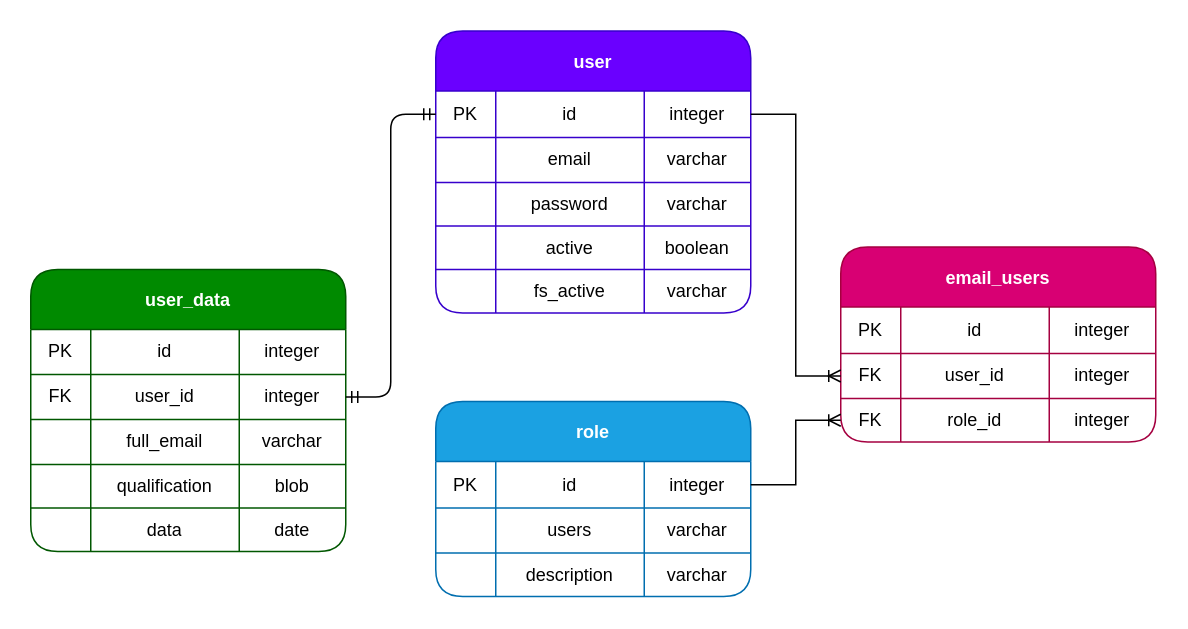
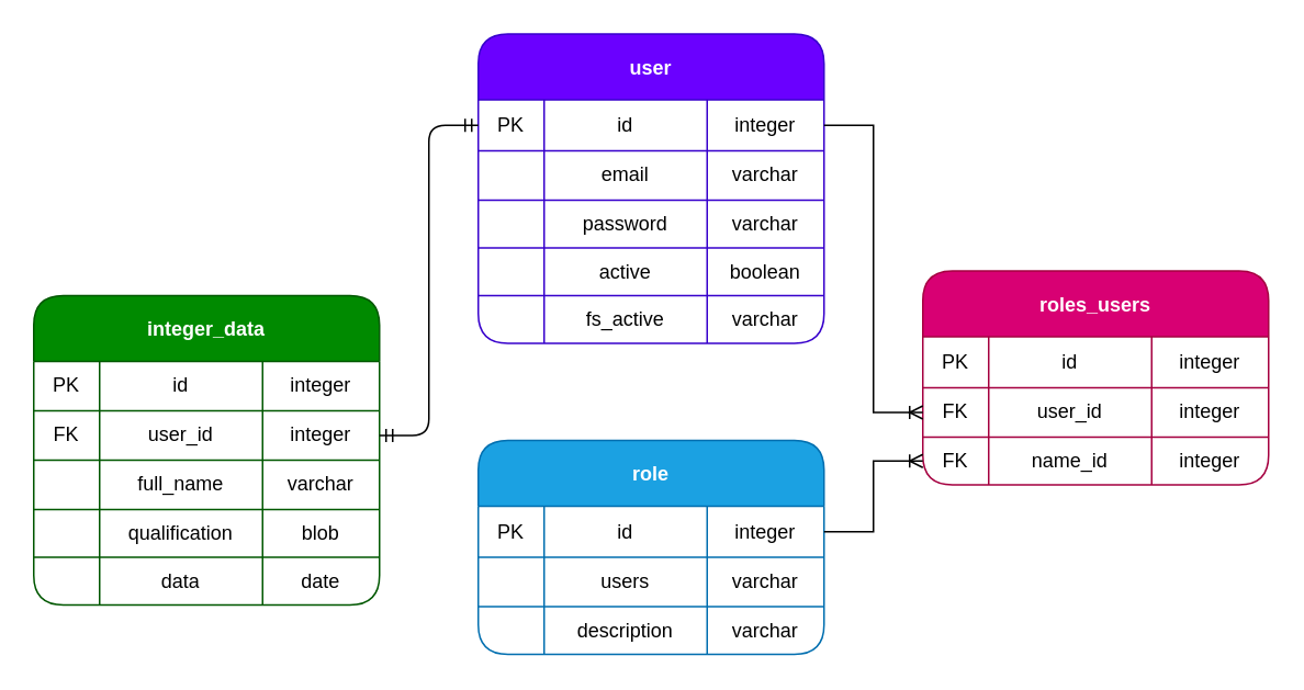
  <mxCell id="0" />
  <mxCell id="1" parent="0" />
  <mxCell id="2" value="user" style="shape=table;startSize=40;container=1;collapsible=0;childLayout=tableLayout;fontStyle=1;align=center;fillColor=#6a00ff;fontColor=#ffffff;strokeColor=#3700CC;rounded=1;" parent="1" vertex="1"><mxGeometry x="290" y="20" width="210" height="188" as="geometry" /></mxCell>
  <mxCell id="3" value="" style="shape=tableRow;horizontal=0;startSize=0;swimlaneHead=0;swimlaneBody=0;top=0;left=0;bottom=0;right=0;collapsible=0;dropTarget=0;fillColor=none;points=[[0,0.5],[1,0.5]];portConstraint=eastwest;rounded=1;" parent="2" vertex="1"><mxGeometry y="40" width="210" height="31" as="geometry" /></mxCell>
  <mxCell id="4" value="PK" style="shape=partialRectangle;html=1;whiteSpace=wrap;connectable=0;fillColor=none;top=0;left=0;bottom=0;right=0;overflow=hidden;rounded=1;" parent="3" vertex="1"><mxGeometry width="40" height="31" as="geometry"><mxRectangle width="40" height="31" as="alternateBounds" /></mxGeometry></mxCell>
  <mxCell id="5" value="id" style="shape=partialRectangle;html=1;whiteSpace=wrap;connectable=0;fillColor=none;top=0;left=0;bottom=0;right=0;overflow=hidden;rounded=1;" parent="3" vertex="1"><mxGeometry x="40" width="99" height="31" as="geometry"><mxRectangle width="99" height="31" as="alternateBounds" /></mxGeometry></mxCell>
  <mxCell id="6" value="integer" style="shape=partialRectangle;html=1;whiteSpace=wrap;connectable=0;fillColor=none;top=0;left=0;bottom=0;right=0;overflow=hidden;rounded=1;" parent="3" vertex="1"><mxGeometry x="139" width="71" height="31" as="geometry"><mxRectangle width="71" height="31" as="alternateBounds" /></mxGeometry></mxCell>
  <mxCell id="7" value="" style="shape=tableRow;horizontal=0;startSize=0;swimlaneHead=0;swimlaneBody=0;top=0;left=0;bottom=0;right=0;collapsible=0;dropTarget=0;fillColor=none;points=[[0,0.5],[1,0.5]];portConstraint=eastwest;rounded=1;" parent="2" vertex="1"><mxGeometry y="71" width="210" height="30" as="geometry" /></mxCell>
  <mxCell id="8" value="" style="shape=partialRectangle;html=1;whiteSpace=wrap;connectable=0;fillColor=none;top=0;left=0;bottom=0;right=0;overflow=hidden;rounded=1;" parent="7" vertex="1"><mxGeometry width="40" height="30" as="geometry"><mxRectangle width="40" height="30" as="alternateBounds" /></mxGeometry></mxCell>
  <mxCell id="9" value="email" style="shape=partialRectangle;html=1;whiteSpace=wrap;connectable=0;fillColor=none;top=0;left=0;bottom=0;right=0;overflow=hidden;rounded=1;" parent="7" vertex="1"><mxGeometry x="40" width="99" height="30" as="geometry"><mxRectangle width="99" height="30" as="alternateBounds" /></mxGeometry></mxCell>
  <mxCell id="10" value="varchar" style="shape=partialRectangle;html=1;whiteSpace=wrap;connectable=0;fillColor=none;top=0;left=0;bottom=0;right=0;overflow=hidden;rounded=1;" parent="7" vertex="1"><mxGeometry x="139" width="71" height="30" as="geometry"><mxRectangle width="71" height="30" as="alternateBounds" /></mxGeometry></mxCell>
  <mxCell id="11" value="" style="shape=tableRow;horizontal=0;startSize=0;swimlaneHead=0;swimlaneBody=0;top=0;left=0;bottom=0;right=0;collapsible=0;dropTarget=0;fillColor=none;points=[[0,0.5],[1,0.5]];portConstraint=eastwest;rounded=1;" parent="2" vertex="1"><mxGeometry y="101" width="210" height="29" as="geometry" /></mxCell>
  <mxCell id="12" value="" style="shape=partialRectangle;html=1;whiteSpace=wrap;connectable=0;fillColor=none;top=0;left=0;bottom=0;right=0;overflow=hidden;rounded=1;" parent="11" vertex="1"><mxGeometry width="40" height="29" as="geometry"><mxRectangle width="40" height="29" as="alternateBounds" /></mxGeometry></mxCell>
  <mxCell id="13" value="password" style="shape=partialRectangle;html=1;whiteSpace=wrap;connectable=0;fillColor=none;top=0;left=0;bottom=0;right=0;overflow=hidden;rounded=1;" parent="11" vertex="1"><mxGeometry x="40" width="99" height="29" as="geometry"><mxRectangle width="99" height="29" as="alternateBounds" /></mxGeometry></mxCell>
  <mxCell id="14" value="varchar" style="shape=partialRectangle;html=1;whiteSpace=wrap;connectable=0;fillColor=none;top=0;left=0;bottom=0;right=0;overflow=hidden;rounded=1;" parent="11" vertex="1"><mxGeometry x="139" width="71" height="29" as="geometry"><mxRectangle width="71" height="29" as="alternateBounds" /></mxGeometry></mxCell>
  <mxCell id="15" value="" style="shape=tableRow;horizontal=0;startSize=0;swimlaneHead=0;swimlaneBody=0;top=0;left=0;bottom=0;right=0;collapsible=0;dropTarget=0;fillColor=none;points=[[0,0.5],[1,0.5]];portConstraint=eastwest;rounded=1;" parent="2" vertex="1"><mxGeometry y="130" width="210" height="29" as="geometry" /></mxCell>
  <mxCell id="16" value="" style="shape=partialRectangle;html=1;whiteSpace=wrap;connectable=0;fillColor=none;top=0;left=0;bottom=0;right=0;overflow=hidden;rounded=1;" parent="15" vertex="1"><mxGeometry width="40" height="29" as="geometry"><mxRectangle width="40" height="29" as="alternateBounds" /></mxGeometry></mxCell>
  <mxCell id="17" value="active" style="shape=partialRectangle;html=1;whiteSpace=wrap;connectable=0;fillColor=none;top=0;left=0;bottom=0;right=0;overflow=hidden;rounded=1;" parent="15" vertex="1"><mxGeometry x="40" width="99" height="29" as="geometry"><mxRectangle width="99" height="29" as="alternateBounds" /></mxGeometry></mxCell>
  <mxCell id="18" value="boolean" style="shape=partialRectangle;html=1;whiteSpace=wrap;connectable=0;fillColor=none;top=0;left=0;bottom=0;right=0;overflow=hidden;rounded=1;" parent="15" vertex="1"><mxGeometry x="139" width="71" height="29" as="geometry"><mxRectangle width="71" height="29" as="alternateBounds" /></mxGeometry></mxCell>
  <mxCell id="19" value="" style="shape=tableRow;horizontal=0;startSize=0;swimlaneHead=0;swimlaneBody=0;top=0;left=0;bottom=0;right=0;collapsible=0;dropTarget=0;fillColor=none;points=[[0,0.5],[1,0.5]];portConstraint=eastwest;rounded=1;" parent="2" vertex="1"><mxGeometry y="159" width="210" height="29" as="geometry" /></mxCell>
  <mxCell id="20" value="" style="shape=partialRectangle;html=1;whiteSpace=wrap;connectable=0;fillColor=none;top=0;left=0;bottom=0;right=0;overflow=hidden;rounded=1;" parent="19" vertex="1"><mxGeometry width="40" height="29" as="geometry"><mxRectangle width="40" height="29" as="alternateBounds" /></mxGeometry></mxCell>
  <mxCell id="21" value="fs_active" style="shape=partialRectangle;html=1;whiteSpace=wrap;connectable=0;fillColor=none;top=0;left=0;bottom=0;right=0;overflow=hidden;rounded=1;" parent="19" vertex="1"><mxGeometry x="40" width="99" height="29" as="geometry"><mxRectangle width="99" height="29" as="alternateBounds" /></mxGeometry></mxCell>
  <mxCell id="22" value="varchar" style="shape=partialRectangle;html=1;whiteSpace=wrap;connectable=0;fillColor=none;top=0;left=0;bottom=0;right=0;overflow=hidden;rounded=1;" parent="19" vertex="1"><mxGeometry x="139" width="71" height="29" as="geometry"><mxRectangle width="71" height="29" as="alternateBounds" /></mxGeometry></mxCell>
- <mxCell id="23" value="user_data" style="shape=table;startSize=40;container=1;collapsible=0;childLayout=tableLayout;fontStyle=1;align=center;fillColor=#008a00;strokeColor=#005700;fontColor=#ffffff;rounded=1;" parent="1" vertex="1"><mxGeometry x="20" y="179" width="210" height="188" as="geometry" /></mxCell>
+ <mxCell id="23" value="integer_data" style="shape=table;startSize=40;container=1;collapsible=0;childLayout=tableLayout;fontStyle=1;align=center;fillColor=#008a00;strokeColor=#005700;fontColor=#ffffff;rounded=1;" parent="1" vertex="1"><mxGeometry x="20" y="179" width="210" height="188" as="geometry" /></mxCell>
  <mxCell id="24" value="" style="shape=tableRow;horizontal=0;startSize=0;swimlaneHead=0;swimlaneBody=0;top=0;left=0;bottom=0;right=0;collapsible=0;dropTarget=0;fillColor=none;points=[[0,0.5],[1,0.5]];portConstraint=eastwest;rounded=1;" parent="23" vertex="1"><mxGeometry y="40" width="210" height="30" as="geometry" /></mxCell>
  <mxCell id="25" value="PK" style="shape=partialRectangle;html=1;whiteSpace=wrap;connectable=0;fillColor=none;top=0;left=0;bottom=0;right=0;overflow=hidden;rounded=1;" parent="24" vertex="1"><mxGeometry width="40" height="30" as="geometry"><mxRectangle width="40" height="30" as="alternateBounds" /></mxGeometry></mxCell>
  <mxCell id="26" value="id" style="shape=partialRectangle;html=1;whiteSpace=wrap;connectable=0;fillColor=none;top=0;left=0;bottom=0;right=0;overflow=hidden;rounded=1;" parent="24" vertex="1"><mxGeometry x="40" width="99" height="30" as="geometry"><mxRectangle width="99" height="30" as="alternateBounds" /></mxGeometry></mxCell>
  <mxCell id="27" value="integer" style="shape=partialRectangle;html=1;whiteSpace=wrap;connectable=0;fillColor=none;top=0;left=0;bottom=0;right=0;overflow=hidden;rounded=1;" parent="24" vertex="1"><mxGeometry x="139" width="71" height="30" as="geometry"><mxRectangle width="71" height="30" as="alternateBounds" /></mxGeometry></mxCell>
  <mxCell id="28" value="" style="shape=tableRow;horizontal=0;startSize=0;swimlaneHead=0;swimlaneBody=0;top=0;left=0;bottom=0;right=0;collapsible=0;dropTarget=0;fillColor=none;points=[[0,0.5],[1,0.5]];portConstraint=eastwest;rounded=1;" parent="23" vertex="1"><mxGeometry y="70" width="210" height="30" as="geometry" /></mxCell>
  <mxCell id="29" value="FK" style="shape=partialRectangle;html=1;whiteSpace=wrap;connectable=0;fillColor=none;top=0;left=0;bottom=0;right=0;overflow=hidden;rounded=1;" parent="28" vertex="1"><mxGeometry width="40" height="30" as="geometry"><mxRectangle width="40" height="30" as="alternateBounds" /></mxGeometry></mxCell>
  <mxCell id="30" value="user_id" style="shape=partialRectangle;html=1;whiteSpace=wrap;connectable=0;fillColor=none;top=0;left=0;bottom=0;right=0;overflow=hidden;rounded=1;" parent="28" vertex="1"><mxGeometry x="40" width="99" height="30" as="geometry"><mxRectangle width="99" height="30" as="alternateBounds" /></mxGeometry></mxCell>
  <mxCell id="31" value="integer" style="shape=partialRectangle;html=1;whiteSpace=wrap;connectable=0;fillColor=none;top=0;left=0;bottom=0;right=0;overflow=hidden;rounded=1;" parent="28" vertex="1"><mxGeometry x="139" width="71" height="30" as="geometry"><mxRectangle width="71" height="30" as="alternateBounds" /></mxGeometry></mxCell>
  <mxCell id="32" value="" style="shape=tableRow;horizontal=0;startSize=0;swimlaneHead=0;swimlaneBody=0;top=0;left=0;bottom=0;right=0;collapsible=0;dropTarget=0;fillColor=none;points=[[0,0.5],[1,0.5]];portConstraint=eastwest;rounded=1;" parent="23" vertex="1"><mxGeometry y="100" width="210" height="30" as="geometry" /></mxCell>
  <mxCell id="33" value="" style="shape=partialRectangle;html=1;whiteSpace=wrap;connectable=0;fillColor=none;top=0;left=0;bottom=0;right=0;overflow=hidden;rounded=1;" parent="32" vertex="1"><mxGeometry width="40" height="30" as="geometry"><mxRectangle width="40" height="30" as="alternateBounds" /></mxGeometry></mxCell>
- <mxCell id="34" value="full_email" style="shape=partialRectangle;html=1;whiteSpace=wrap;connectable=0;fillColor=none;top=0;left=0;bottom=0;right=0;overflow=hidden;rounded=1;" parent="32" vertex="1"><mxGeometry x="40" width="99" height="30" as="geometry"><mxRectangle width="99" height="30" as="alternateBounds" /></mxGeometry></mxCell>
+ <mxCell id="34" value="full_name" style="shape=partialRectangle;html=1;whiteSpace=wrap;connectable=0;fillColor=none;top=0;left=0;bottom=0;right=0;overflow=hidden;rounded=1;" parent="32" vertex="1"><mxGeometry x="40" width="99" height="30" as="geometry"><mxRectangle width="99" height="30" as="alternateBounds" /></mxGeometry></mxCell>
  <mxCell id="35" value="varchar" style="shape=partialRectangle;html=1;whiteSpace=wrap;connectable=0;fillColor=none;top=0;left=0;bottom=0;right=0;overflow=hidden;rounded=1;" parent="32" vertex="1"><mxGeometry x="139" width="71" height="30" as="geometry"><mxRectangle width="71" height="30" as="alternateBounds" /></mxGeometry></mxCell>
  <mxCell id="36" value="" style="shape=tableRow;horizontal=0;startSize=0;swimlaneHead=0;swimlaneBody=0;top=0;left=0;bottom=0;right=0;collapsible=0;dropTarget=0;fillColor=none;points=[[0,0.5],[1,0.5]];portConstraint=eastwest;rounded=1;" parent="23" vertex="1"><mxGeometry y="130" width="210" height="29" as="geometry" /></mxCell>
  <mxCell id="37" value="" style="shape=partialRectangle;html=1;whiteSpace=wrap;connectable=0;fillColor=none;top=0;left=0;bottom=0;right=0;overflow=hidden;rounded=1;" parent="36" vertex="1"><mxGeometry width="40" height="29" as="geometry"><mxRectangle width="40" height="29" as="alternateBounds" /></mxGeometry></mxCell>
  <mxCell id="38" value="qualification" style="shape=partialRectangle;html=1;whiteSpace=wrap;connectable=0;fillColor=none;top=0;left=0;bottom=0;right=0;overflow=hidden;rounded=1;" parent="36" vertex="1"><mxGeometry x="40" width="99" height="29" as="geometry"><mxRectangle width="99" height="29" as="alternateBounds" /></mxGeometry></mxCell>
  <mxCell id="39" value="blob" style="shape=partialRectangle;html=1;whiteSpace=wrap;connectable=0;fillColor=none;top=0;left=0;bottom=0;right=0;overflow=hidden;rounded=1;" parent="36" vertex="1"><mxGeometry x="139" width="71" height="29" as="geometry"><mxRectangle width="71" height="29" as="alternateBounds" /></mxGeometry></mxCell>
  <mxCell id="40" value="" style="shape=tableRow;horizontal=0;startSize=0;swimlaneHead=0;swimlaneBody=0;top=0;left=0;bottom=0;right=0;collapsible=0;dropTarget=0;fillColor=none;points=[[0,0.5],[1,0.5]];portConstraint=eastwest;rounded=1;" parent="23" vertex="1"><mxGeometry y="159" width="210" height="29" as="geometry" /></mxCell>
  <mxCell id="41" value="" style="shape=partialRectangle;html=1;whiteSpace=wrap;connectable=0;fillColor=none;top=0;left=0;bottom=0;right=0;overflow=hidden;rounded=1;" parent="40" vertex="1"><mxGeometry width="40" height="29" as="geometry"><mxRectangle width="40" height="29" as="alternateBounds" /></mxGeometry></mxCell>
  <mxCell id="42" value="data" style="shape=partialRectangle;html=1;whiteSpace=wrap;connectable=0;fillColor=none;top=0;left=0;bottom=0;right=0;overflow=hidden;rounded=1;" parent="40" vertex="1"><mxGeometry x="40" width="99" height="29" as="geometry"><mxRectangle width="99" height="29" as="alternateBounds" /></mxGeometry></mxCell>
  <mxCell id="43" value="date" style="shape=partialRectangle;html=1;whiteSpace=wrap;connectable=0;fillColor=none;top=0;left=0;bottom=0;right=0;overflow=hidden;rounded=1;" parent="40" vertex="1"><mxGeometry x="139" width="71" height="29" as="geometry"><mxRectangle width="71" height="29" as="alternateBounds" /></mxGeometry></mxCell>
- <mxCell id="44" value="email_users" style="shape=table;startSize=40;container=1;collapsible=0;childLayout=tableLayout;fontStyle=1;align=center;fillColor=#d80073;fontColor=#ffffff;strokeColor=#A50040;rounded=1;" parent="1" vertex="1"><mxGeometry x="560" y="164" width="210" height="130" as="geometry" /></mxCell>
+ <mxCell id="44" value="roles_users" style="shape=table;startSize=40;container=1;collapsible=0;childLayout=tableLayout;fontStyle=1;align=center;fillColor=#d80073;fontColor=#ffffff;strokeColor=#A50040;rounded=1;" parent="1" vertex="1"><mxGeometry x="560" y="164" width="210" height="130" as="geometry" /></mxCell>
  <mxCell id="45" value="" style="shape=tableRow;horizontal=0;startSize=0;swimlaneHead=0;swimlaneBody=0;top=0;left=0;bottom=0;right=0;collapsible=0;dropTarget=0;fillColor=none;points=[[0,0.5],[1,0.5]];portConstraint=eastwest;rounded=1;" parent="44" vertex="1"><mxGeometry y="40" width="210" height="31" as="geometry" /></mxCell>
  <mxCell id="46" value="PK" style="shape=partialRectangle;html=1;whiteSpace=wrap;connectable=0;fillColor=none;top=0;left=0;bottom=0;right=0;overflow=hidden;rounded=1;" parent="45" vertex="1"><mxGeometry width="40" height="31" as="geometry"><mxRectangle width="40" height="31" as="alternateBounds" /></mxGeometry></mxCell>
  <mxCell id="47" value="id" style="shape=partialRectangle;html=1;whiteSpace=wrap;connectable=0;fillColor=none;top=0;left=0;bottom=0;right=0;overflow=hidden;rounded=1;" parent="45" vertex="1"><mxGeometry x="40" width="99" height="31" as="geometry"><mxRectangle width="99" height="31" as="alternateBounds" /></mxGeometry></mxCell>
  <mxCell id="48" value="integer" style="shape=partialRectangle;html=1;whiteSpace=wrap;connectable=0;fillColor=none;top=0;left=0;bottom=0;right=0;overflow=hidden;rounded=1;" parent="45" vertex="1"><mxGeometry x="139" width="71" height="31" as="geometry"><mxRectangle width="71" height="31" as="alternateBounds" /></mxGeometry></mxCell>
  <mxCell id="49" value="" style="shape=tableRow;horizontal=0;startSize=0;swimlaneHead=0;swimlaneBody=0;top=0;left=0;bottom=0;right=0;collapsible=0;dropTarget=0;fillColor=none;points=[[0,0.5],[1,0.5]];portConstraint=eastwest;rounded=1;" parent="44" vertex="1"><mxGeometry y="71" width="210" height="30" as="geometry" /></mxCell>
  <mxCell id="50" value="FK" style="shape=partialRectangle;html=1;whiteSpace=wrap;connectable=0;fillColor=none;top=0;left=0;bottom=0;right=0;overflow=hidden;rounded=1;" parent="49" vertex="1"><mxGeometry width="40" height="30" as="geometry"><mxRectangle width="40" height="30" as="alternateBounds" /></mxGeometry></mxCell>
  <mxCell id="51" value="user_id" style="shape=partialRectangle;html=1;whiteSpace=wrap;connectable=0;fillColor=none;top=0;left=0;bottom=0;right=0;overflow=hidden;rounded=1;" parent="49" vertex="1"><mxGeometry x="40" width="99" height="30" as="geometry"><mxRectangle width="99" height="30" as="alternateBounds" /></mxGeometry></mxCell>
  <mxCell id="52" value="integer" style="shape=partialRectangle;html=1;whiteSpace=wrap;connectable=0;fillColor=none;top=0;left=0;bottom=0;right=0;overflow=hidden;rounded=1;" parent="49" vertex="1"><mxGeometry x="139" width="71" height="30" as="geometry"><mxRectangle width="71" height="30" as="alternateBounds" /></mxGeometry></mxCell>
  <mxCell id="53" value="" style="shape=tableRow;horizontal=0;startSize=0;swimlaneHead=0;swimlaneBody=0;top=0;left=0;bottom=0;right=0;collapsible=0;dropTarget=0;fillColor=none;points=[[0,0.5],[1,0.5]];portConstraint=eastwest;rounded=1;" parent="44" vertex="1"><mxGeometry y="101" width="210" height="29" as="geometry" /></mxCell>
  <mxCell id="54" value="FK" style="shape=partialRectangle;html=1;whiteSpace=wrap;connectable=0;fillColor=none;top=0;left=0;bottom=0;right=0;overflow=hidden;rounded=1;" parent="53" vertex="1"><mxGeometry width="40" height="29" as="geometry"><mxRectangle width="40" height="29" as="alternateBounds" /></mxGeometry></mxCell>
- <mxCell id="55" value="role_id" style="shape=partialRectangle;html=1;whiteSpace=wrap;connectable=0;fillColor=none;top=0;left=0;bottom=0;right=0;overflow=hidden;rounded=1;" parent="53" vertex="1"><mxGeometry x="40" width="99" height="29" as="geometry"><mxRectangle width="99" height="29" as="alternateBounds" /></mxGeometry></mxCell>
+ <mxCell id="55" value="name_id" style="shape=partialRectangle;html=1;whiteSpace=wrap;connectable=0;fillColor=none;top=0;left=0;bottom=0;right=0;overflow=hidden;rounded=1;" parent="53" vertex="1"><mxGeometry x="40" width="99" height="29" as="geometry"><mxRectangle width="99" height="29" as="alternateBounds" /></mxGeometry></mxCell>
  <mxCell id="56" value="integer" style="shape=partialRectangle;html=1;whiteSpace=wrap;connectable=0;fillColor=none;top=0;left=0;bottom=0;right=0;overflow=hidden;rounded=1;" parent="53" vertex="1"><mxGeometry x="139" width="71" height="29" as="geometry"><mxRectangle width="71" height="29" as="alternateBounds" /></mxGeometry></mxCell>
  <mxCell id="57" value="role" style="shape=table;startSize=40;container=1;collapsible=0;childLayout=tableLayout;fontStyle=1;align=center;fillColor=#1ba1e2;fontColor=#ffffff;strokeColor=#006EAF;rounded=1;" parent="1" vertex="1"><mxGeometry x="290" y="267" width="210" height="130" as="geometry" /></mxCell>
  <mxCell id="58" value="" style="shape=tableRow;horizontal=0;startSize=0;swimlaneHead=0;swimlaneBody=0;top=0;left=0;bottom=0;right=0;collapsible=0;dropTarget=0;fillColor=none;points=[[0,0.5],[1,0.5]];portConstraint=eastwest;rounded=1;" parent="57" vertex="1"><mxGeometry y="40" width="210" height="31" as="geometry" /></mxCell>
  <mxCell id="59" value="PK" style="shape=partialRectangle;html=1;whiteSpace=wrap;connectable=0;fillColor=none;top=0;left=0;bottom=0;right=0;overflow=hidden;rounded=1;" parent="58" vertex="1"><mxGeometry width="40" height="31" as="geometry"><mxRectangle width="40" height="31" as="alternateBounds" /></mxGeometry></mxCell>
  <mxCell id="60" value="id" style="shape=partialRectangle;html=1;whiteSpace=wrap;connectable=0;fillColor=none;top=0;left=0;bottom=0;right=0;overflow=hidden;rounded=1;" parent="58" vertex="1"><mxGeometry x="40" width="99" height="31" as="geometry"><mxRectangle width="99" height="31" as="alternateBounds" /></mxGeometry></mxCell>
  <mxCell id="61" value="integer" style="shape=partialRectangle;html=1;whiteSpace=wrap;connectable=0;fillColor=none;top=0;left=0;bottom=0;right=0;overflow=hidden;rounded=1;" parent="58" vertex="1"><mxGeometry x="139" width="71" height="31" as="geometry"><mxRectangle width="71" height="31" as="alternateBounds" /></mxGeometry></mxCell>
  <mxCell id="62" value="" style="shape=tableRow;horizontal=0;startSize=0;swimlaneHead=0;swimlaneBody=0;top=0;left=0;bottom=0;right=0;collapsible=0;dropTarget=0;fillColor=none;points=[[0,0.5],[1,0.5]];portConstraint=eastwest;rounded=1;" parent="57" vertex="1"><mxGeometry y="71" width="210" height="30" as="geometry" /></mxCell>
  <mxCell id="63" value="" style="shape=partialRectangle;html=1;whiteSpace=wrap;connectable=0;fillColor=none;top=0;left=0;bottom=0;right=0;overflow=hidden;rounded=1;" parent="62" vertex="1"><mxGeometry width="40" height="30" as="geometry"><mxRectangle width="40" height="30" as="alternateBounds" /></mxGeometry></mxCell>
  <mxCell id="64" value="users" style="shape=partialRectangle;html=1;whiteSpace=wrap;connectable=0;fillColor=none;top=0;left=0;bottom=0;right=0;overflow=hidden;rounded=1;" parent="62" vertex="1"><mxGeometry x="40" width="99" height="30" as="geometry"><mxRectangle width="99" height="30" as="alternateBounds" /></mxGeometry></mxCell>
  <mxCell id="65" value="varchar" style="shape=partialRectangle;html=1;whiteSpace=wrap;connectable=0;fillColor=none;top=0;left=0;bottom=0;right=0;overflow=hidden;rounded=1;" parent="62" vertex="1"><mxGeometry x="139" width="71" height="30" as="geometry"><mxRectangle width="71" height="30" as="alternateBounds" /></mxGeometry></mxCell>
  <mxCell id="66" value="" style="shape=tableRow;horizontal=0;startSize=0;swimlaneHead=0;swimlaneBody=0;top=0;left=0;bottom=0;right=0;collapsible=0;dropTarget=0;fillColor=none;points=[[0,0.5],[1,0.5]];portConstraint=eastwest;rounded=1;" parent="57" vertex="1"><mxGeometry y="101" width="210" height="29" as="geometry" /></mxCell>
  <mxCell id="67" value="" style="shape=partialRectangle;html=1;whiteSpace=wrap;connectable=0;fillColor=none;top=0;left=0;bottom=0;right=0;overflow=hidden;rounded=1;" parent="66" vertex="1"><mxGeometry width="40" height="29" as="geometry"><mxRectangle width="40" height="29" as="alternateBounds" /></mxGeometry></mxCell>
  <mxCell id="68" value="description" style="shape=partialRectangle;html=1;whiteSpace=wrap;connectable=0;fillColor=none;top=0;left=0;bottom=0;right=0;overflow=hidden;rounded=1;" parent="66" vertex="1"><mxGeometry x="40" width="99" height="29" as="geometry"><mxRectangle width="99" height="29" as="alternateBounds" /></mxGeometry></mxCell>
  <mxCell id="69" value="varchar" style="shape=partialRectangle;html=1;whiteSpace=wrap;connectable=0;fillColor=none;top=0;left=0;bottom=0;right=0;overflow=hidden;rounded=1;" parent="66" vertex="1"><mxGeometry x="139" width="71" height="29" as="geometry"><mxRectangle width="71" height="29" as="alternateBounds" /></mxGeometry></mxCell>
  <mxCell id="70" value="" style="edgeStyle=entityRelationEdgeStyle;fontSize=12;html=1;endArrow=ERmandOne;startArrow=ERmandOne;entryX=0;entryY=0.5;entryDx=0;entryDy=0;exitX=1;exitY=0.5;exitDx=0;exitDy=0;" parent="1" target="3" edge="1" source="28"><mxGeometry width="100" height="100" relative="1" as="geometry"><mxPoint x="200" y="267" as="sourcePoint" /><mxPoint x="305" y="78.5" as="targetPoint" /><Array as="points"><mxPoint x="38" y="293" /></Array></mxGeometry></mxCell>
  <mxCell id="71" value="" style="edgeStyle=entityRelationEdgeStyle;fontSize=12;html=1;endArrow=ERoneToMany;rounded=0;exitX=1;exitY=0.5;exitDx=0;exitDy=0;entryX=0;entryY=0.5;entryDx=0;entryDy=0;" edge="1" parent="1" source="3" target="49"><mxGeometry width="100" height="100" relative="1" as="geometry"><mxPoint x="452" y="291" as="sourcePoint" /><mxPoint x="552" y="191" as="targetPoint" /></mxGeometry></mxCell>
  <mxCell id="72" value="" style="edgeStyle=entityRelationEdgeStyle;fontSize=12;html=1;endArrow=ERoneToMany;rounded=0;entryX=0;entryY=0.5;entryDx=0;entryDy=0;exitX=1;exitY=0.5;exitDx=0;exitDy=0;" edge="1" parent="1" source="58" target="53"><mxGeometry width="100" height="100" relative="1" as="geometry"><mxPoint x="524" y="394" as="sourcePoint" /><mxPoint x="624" y="294" as="targetPoint" /></mxGeometry></mxCell>
